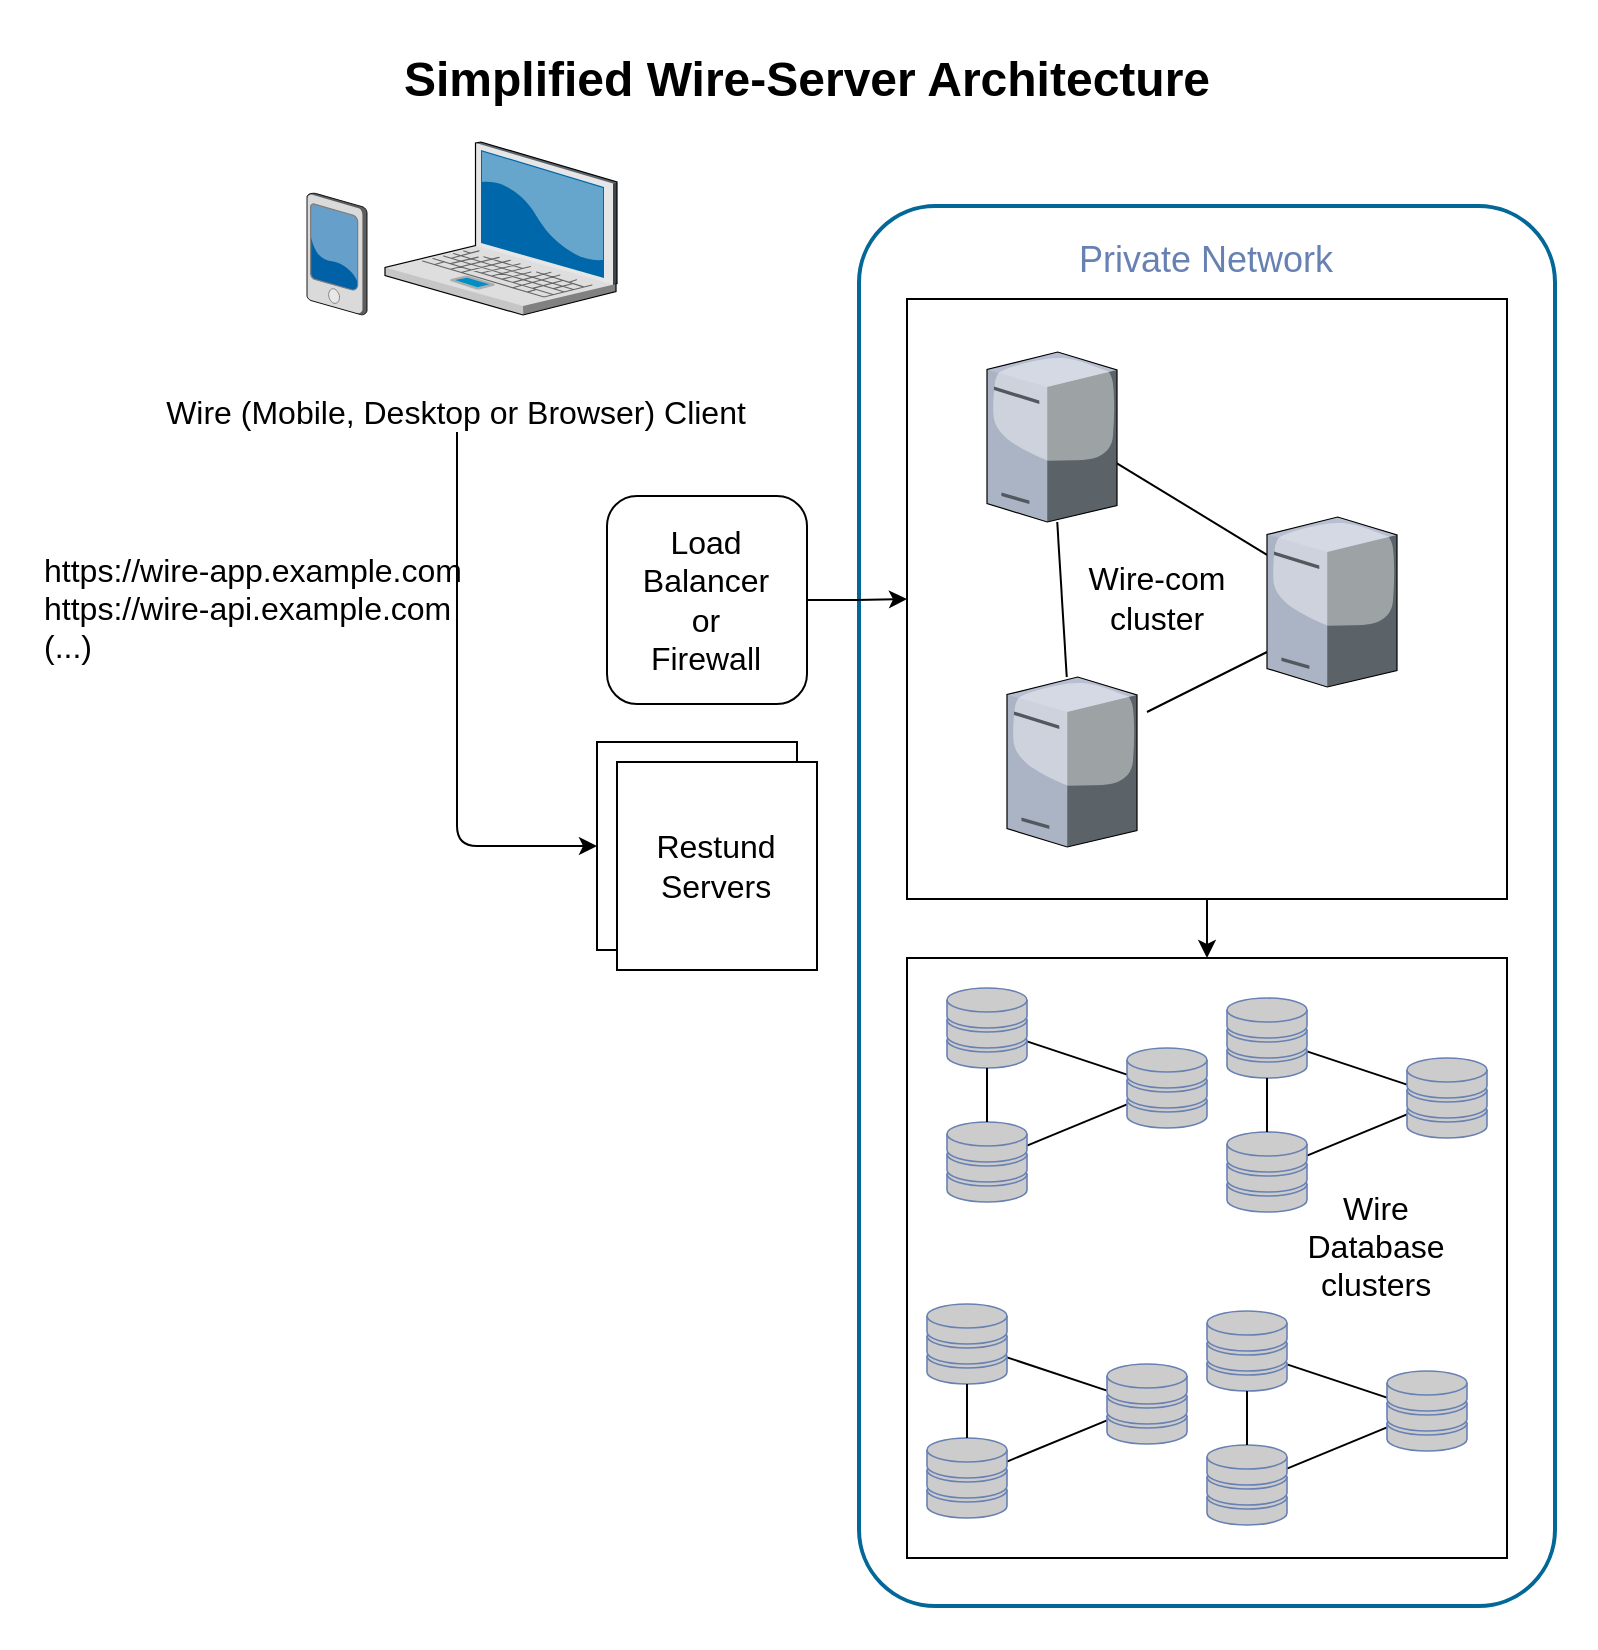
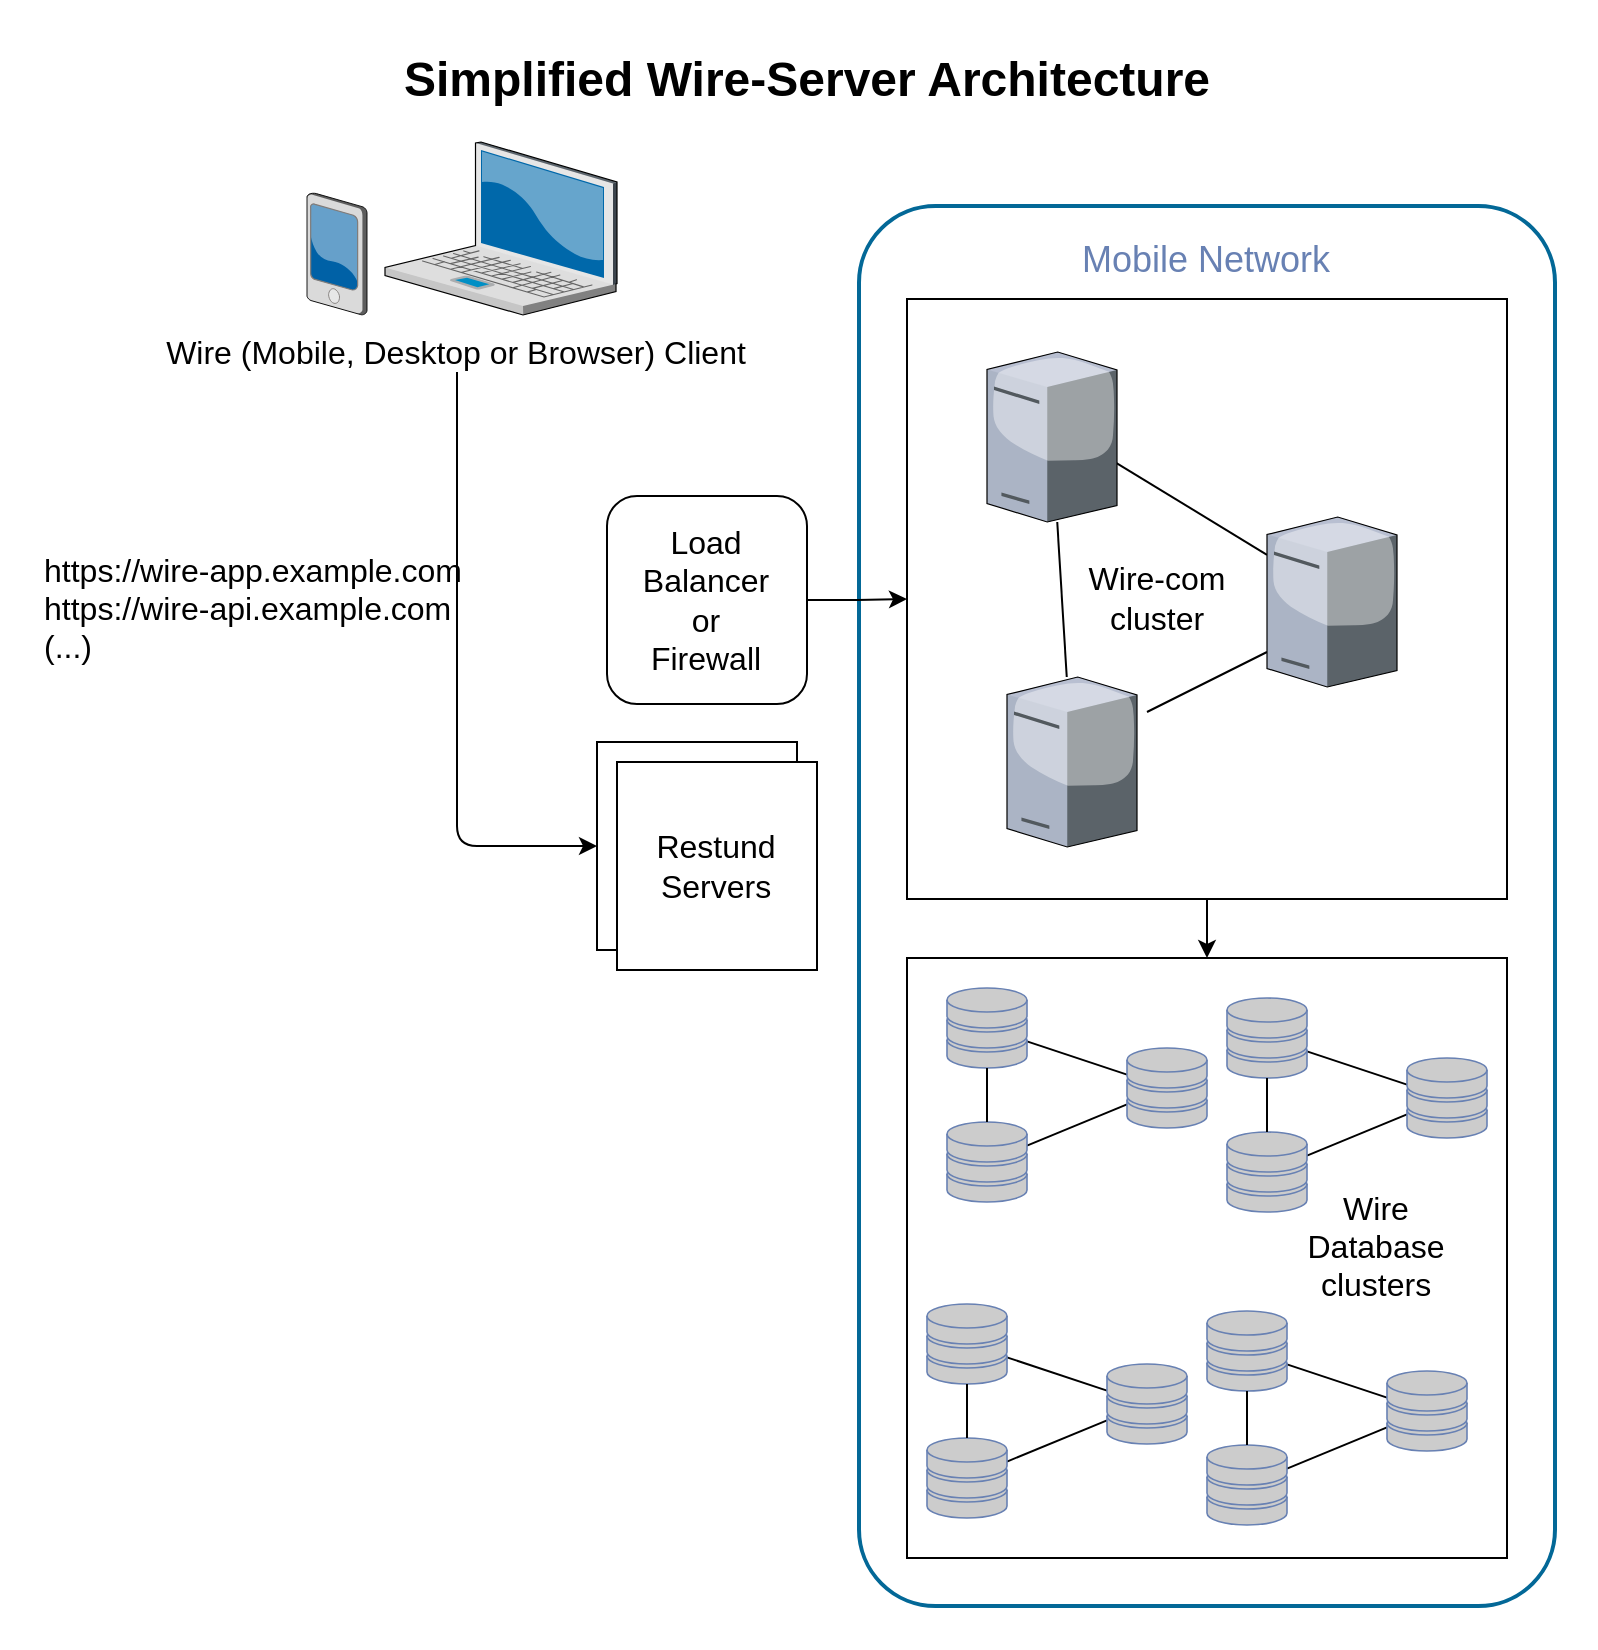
  <mxCell id="0" style=";html=1;" />
  <mxCell id="1" style=";html=1;" parent="0" />
  <mxCell id="2" value="" style="whiteSpace=wrap;html=1;aspect=fixed;" vertex="1" parent="1"><mxGeometry x="453" y="478.5" width="300" height="300" as="geometry" /></mxCell>
  <mxCell id="3" value="" style="rounded=0;orthogonalLoop=1;jettySize=auto;html=1;endArrow=none;endFill=0;" edge="1" parent="1" source="8" target="11"><mxGeometry relative="1" as="geometry"><mxPoint x="553" y="652.071" as="sourcePoint" /><mxPoint x="593" y="634.929" as="targetPoint" /></mxGeometry></mxCell>
  <mxCell id="4" value="" style="verticalLabelPosition=bottom;aspect=fixed;html=1;verticalAlign=top;strokeColor=none;shape=mxgraph.citrix.laptop_2;fillColor=#66B2FF;gradientColor=#0066CC;fontSize=14;" parent="1" vertex="1"><mxGeometry x="192" y="70.5" width="116" height="86.5" as="geometry" /></mxCell>
  <mxCell id="5" value="" style="verticalLabelPosition=bottom;aspect=fixed;html=1;verticalAlign=top;strokeColor=none;shape=mxgraph.citrix.pda;fillColor=#66B2FF;gradientColor=#0066CC;fontSize=14;" parent="1" vertex="1"><mxGeometry x="153" y="96" width="30" height="61" as="geometry" /></mxCell>
  <mxCell id="6" value="Simplified Wire-Server Architecture" style="text;strokeColor=none;fillColor=none;html=1;fontSize=24;fontStyle=1;verticalAlign=middle;align=center;" parent="1" vertex="1"><mxGeometry x="88" y="20" width="630" height="40" as="geometry" /></mxCell>
- <mxCell id="7" value="&lt;font style=&quot;font-size: 18px&quot; face=&quot;Helvetica&quot;&gt;Private Network&lt;/font&gt;" style="rounded=1;whiteSpace=wrap;html=1;shadow=0;comic=0;strokeColor=#036897;strokeWidth=2;fillColor=none;fontFamily=Verdana;fontSize=28;fontColor=#6881B3;align=center;arcSize=11;verticalAlign=top;" vertex="1" parent="1"><mxGeometry x="429" y="102.5" width="348" height="700" as="geometry" /></mxCell>
+ <mxCell id="7" value="&lt;font style=&quot;font-size: 18px&quot; face=&quot;Helvetica&quot;&gt;Mobile Network&lt;/font&gt;" style="rounded=1;whiteSpace=wrap;html=1;shadow=0;comic=0;strokeColor=#036897;strokeWidth=2;fillColor=none;fontFamily=Verdana;fontSize=28;fontColor=#6881B3;align=center;arcSize=11;verticalAlign=top;" vertex="1" parent="1"><mxGeometry x="429" y="102.5" width="348" height="700" as="geometry" /></mxCell>
  <mxCell id="8" value="" style="fontColor=#0066CC;verticalAlign=top;verticalLabelPosition=bottom;labelPosition=center;align=center;html=1;fillColor=#CCCCCC;strokeColor=#6881B3;gradientColor=none;gradientDirection=north;strokeWidth=2;shape=mxgraph.networks.storage;rounded=0;shadow=0;comic=0;" vertex="1" parent="1"><mxGeometry x="473" y="493.5" width="40" height="40" as="geometry" /></mxCell>
  <mxCell id="9" value="" style="rounded=0;orthogonalLoop=1;jettySize=auto;html=1;endArrow=none;endFill=0;" edge="1" parent="1" source="10" target="11"><mxGeometry relative="1" as="geometry" /></mxCell>
  <mxCell id="10" value="" style="fontColor=#0066CC;verticalAlign=top;verticalLabelPosition=bottom;labelPosition=center;align=center;html=1;fillColor=#CCCCCC;strokeColor=#6881B3;gradientColor=none;gradientDirection=north;strokeWidth=2;shape=mxgraph.networks.storage;rounded=0;shadow=0;comic=0;" vertex="1" parent="1"><mxGeometry x="473" y="560.5" width="40" height="40" as="geometry" /></mxCell>
  <mxCell id="11" value="" style="fontColor=#0066CC;verticalAlign=top;verticalLabelPosition=bottom;labelPosition=center;align=center;html=1;fillColor=#CCCCCC;strokeColor=#6881B3;gradientColor=none;gradientDirection=north;strokeWidth=2;shape=mxgraph.networks.storage;rounded=0;shadow=0;comic=0;" vertex="1" parent="1"><mxGeometry x="563" y="523.5" width="40" height="40" as="geometry" /></mxCell>
  <mxCell id="12" value="" style="rounded=0;orthogonalLoop=1;jettySize=auto;html=1;endArrow=none;endFill=0;" edge="1" parent="1" source="10" target="8"><mxGeometry relative="1" as="geometry"><mxPoint x="563" y="662.071" as="sourcePoint" /><mxPoint x="603" y="644.929" as="targetPoint" /></mxGeometry></mxCell>
  <mxCell id="13" value="&lt;div&gt;Wire&lt;/div&gt;&lt;div&gt;Database clusters&lt;/div&gt;" style="text;html=1;strokeColor=none;fillColor=none;align=center;verticalAlign=middle;whiteSpace=wrap;rounded=0;fontSize=16;" vertex="1" parent="1"><mxGeometry x="668" y="612.5" width="40" height="20" as="geometry" /></mxCell>
  <mxCell id="14" value="" style="whiteSpace=wrap;html=1;aspect=fixed;" vertex="1" parent="1"><mxGeometry x="453" y="149" width="300" height="300" as="geometry" /></mxCell>
  <mxCell id="15" value="" style="rounded=0;orthogonalLoop=1;jettySize=auto;html=1;endArrow=none;endFill=0;exitX=0.908;exitY=0.612;exitDx=0;exitDy=0;exitPerimeter=0;" edge="1" parent="1" source="21"><mxGeometry relative="1" as="geometry"><mxPoint x="573" y="248.594" as="sourcePoint" /><mxPoint x="633" y="276.906" as="targetPoint" /></mxGeometry></mxCell>
  <mxCell id="16" value="" style="rounded=0;orthogonalLoop=1;jettySize=auto;html=1;endArrow=none;endFill=0;" edge="1" parent="1"><mxGeometry relative="1" as="geometry"><mxPoint x="573" y="355.5" as="sourcePoint" /><mxPoint x="633" y="325.5" as="targetPoint" /></mxGeometry></mxCell>
  <mxCell id="17" value="" style="rounded=0;orthogonalLoop=1;jettySize=auto;html=1;endArrow=none;endFill=0;" edge="1" parent="1" source="20" target="21"><mxGeometry relative="1" as="geometry"><mxPoint x="523" y="330.5" as="sourcePoint" /><mxPoint x="523" y="275" as="targetPoint" /></mxGeometry></mxCell>
  <mxCell id="18" value="Wire-com cluster" style="text;html=1;strokeColor=none;fillColor=none;align=center;verticalAlign=middle;whiteSpace=wrap;rounded=0;fontSize=16;" vertex="1" parent="1"><mxGeometry x="525.5" y="289" width="105" height="20" as="geometry" /></mxCell>
  <mxCell id="19" value="" style="verticalLabelPosition=bottom;aspect=fixed;html=1;verticalAlign=top;strokeColor=none;shape=mxgraph.citrix.tower_server;rounded=0;shadow=0;comic=0;fontFamily=Verdana;" vertex="1" parent="1"><mxGeometry x="633" y="258" width="65" height="85" as="geometry" /></mxCell>
  <mxCell id="20" value="" style="verticalLabelPosition=bottom;aspect=fixed;html=1;verticalAlign=top;strokeColor=none;shape=mxgraph.citrix.tower_server;rounded=0;shadow=0;comic=0;fontFamily=Verdana;" vertex="1" parent="1"><mxGeometry x="503" y="338" width="65" height="85" as="geometry" /></mxCell>
  <mxCell id="21" value="" style="verticalLabelPosition=bottom;aspect=fixed;html=1;verticalAlign=top;strokeColor=none;shape=mxgraph.citrix.tower_server;rounded=0;shadow=0;comic=0;fontFamily=Verdana;" vertex="1" parent="1"><mxGeometry x="493" y="175.5" width="65" height="85" as="geometry" /></mxCell>
  <mxCell id="22" value="" style="rounded=0;orthogonalLoop=1;jettySize=auto;html=1;endArrow=none;endFill=0;" edge="1" parent="1" source="23" target="26"><mxGeometry relative="1" as="geometry"><mxPoint x="683" y="813.571" as="sourcePoint" /><mxPoint x="723" y="796.429" as="targetPoint" /></mxGeometry></mxCell>
  <mxCell id="23" value="" style="fontColor=#0066CC;verticalAlign=top;verticalLabelPosition=bottom;labelPosition=center;align=center;html=1;fillColor=#CCCCCC;strokeColor=#6881B3;gradientColor=none;gradientDirection=north;strokeWidth=2;shape=mxgraph.networks.storage;rounded=0;shadow=0;comic=0;" vertex="1" parent="1"><mxGeometry x="603" y="655" width="40" height="40" as="geometry" /></mxCell>
  <mxCell id="24" value="" style="rounded=0;orthogonalLoop=1;jettySize=auto;html=1;endArrow=none;endFill=0;" edge="1" parent="1" source="25" target="26"><mxGeometry relative="1" as="geometry" /></mxCell>
  <mxCell id="25" value="" style="fontColor=#0066CC;verticalAlign=top;verticalLabelPosition=bottom;labelPosition=center;align=center;html=1;fillColor=#CCCCCC;strokeColor=#6881B3;gradientColor=none;gradientDirection=north;strokeWidth=2;shape=mxgraph.networks.storage;rounded=0;shadow=0;comic=0;" vertex="1" parent="1"><mxGeometry x="603" y="722" width="40" height="40" as="geometry" /></mxCell>
  <mxCell id="26" value="" style="fontColor=#0066CC;verticalAlign=top;verticalLabelPosition=bottom;labelPosition=center;align=center;html=1;fillColor=#CCCCCC;strokeColor=#6881B3;gradientColor=none;gradientDirection=north;strokeWidth=2;shape=mxgraph.networks.storage;rounded=0;shadow=0;comic=0;" vertex="1" parent="1"><mxGeometry x="693" y="685" width="40" height="40" as="geometry" /></mxCell>
  <mxCell id="27" value="" style="rounded=0;orthogonalLoop=1;jettySize=auto;html=1;endArrow=none;endFill=0;" edge="1" parent="1" source="25" target="23"><mxGeometry relative="1" as="geometry"><mxPoint x="693" y="823.571" as="sourcePoint" /><mxPoint x="733" y="806.429" as="targetPoint" /></mxGeometry></mxCell>
  <mxCell id="28" value="" style="rounded=0;orthogonalLoop=1;jettySize=auto;html=1;endArrow=none;endFill=0;" edge="1" parent="1" source="29" target="32"><mxGeometry relative="1" as="geometry"><mxPoint x="543" y="810.071" as="sourcePoint" /><mxPoint x="583" y="792.929" as="targetPoint" /></mxGeometry></mxCell>
  <mxCell id="29" value="" style="fontColor=#0066CC;verticalAlign=top;verticalLabelPosition=bottom;labelPosition=center;align=center;html=1;fillColor=#CCCCCC;strokeColor=#6881B3;gradientColor=none;gradientDirection=north;strokeWidth=2;shape=mxgraph.networks.storage;rounded=0;shadow=0;comic=0;" vertex="1" parent="1"><mxGeometry x="463" y="651.5" width="40" height="40" as="geometry" /></mxCell>
  <mxCell id="30" value="" style="rounded=0;orthogonalLoop=1;jettySize=auto;html=1;endArrow=none;endFill=0;" edge="1" parent="1" source="31" target="32"><mxGeometry relative="1" as="geometry" /></mxCell>
  <mxCell id="31" value="" style="fontColor=#0066CC;verticalAlign=top;verticalLabelPosition=bottom;labelPosition=center;align=center;html=1;fillColor=#CCCCCC;strokeColor=#6881B3;gradientColor=none;gradientDirection=north;strokeWidth=2;shape=mxgraph.networks.storage;rounded=0;shadow=0;comic=0;" vertex="1" parent="1"><mxGeometry x="463" y="718.5" width="40" height="40" as="geometry" /></mxCell>
  <mxCell id="32" value="" style="fontColor=#0066CC;verticalAlign=top;verticalLabelPosition=bottom;labelPosition=center;align=center;html=1;fillColor=#CCCCCC;strokeColor=#6881B3;gradientColor=none;gradientDirection=north;strokeWidth=2;shape=mxgraph.networks.storage;rounded=0;shadow=0;comic=0;" vertex="1" parent="1"><mxGeometry x="553" y="681.5" width="40" height="40" as="geometry" /></mxCell>
  <mxCell id="33" value="" style="rounded=0;orthogonalLoop=1;jettySize=auto;html=1;endArrow=none;endFill=0;" edge="1" parent="1" source="31" target="29"><mxGeometry relative="1" as="geometry"><mxPoint x="553" y="820.071" as="sourcePoint" /><mxPoint x="593" y="802.929" as="targetPoint" /></mxGeometry></mxCell>
  <mxCell id="34" value="" style="rounded=0;orthogonalLoop=1;jettySize=auto;html=1;endArrow=none;endFill=0;" edge="1" parent="1" source="35" target="38"><mxGeometry relative="1" as="geometry"><mxPoint x="693" y="657.071" as="sourcePoint" /><mxPoint x="733" y="639.929" as="targetPoint" /></mxGeometry></mxCell>
  <mxCell id="35" value="" style="fontColor=#0066CC;verticalAlign=top;verticalLabelPosition=bottom;labelPosition=center;align=center;html=1;fillColor=#CCCCCC;strokeColor=#6881B3;gradientColor=none;gradientDirection=north;strokeWidth=2;shape=mxgraph.networks.storage;rounded=0;shadow=0;comic=0;" vertex="1" parent="1"><mxGeometry x="613" y="498.5" width="40" height="40" as="geometry" /></mxCell>
  <mxCell id="36" value="" style="rounded=0;orthogonalLoop=1;jettySize=auto;html=1;endArrow=none;endFill=0;" edge="1" parent="1" source="37" target="38"><mxGeometry relative="1" as="geometry" /></mxCell>
  <mxCell id="37" value="" style="fontColor=#0066CC;verticalAlign=top;verticalLabelPosition=bottom;labelPosition=center;align=center;html=1;fillColor=#CCCCCC;strokeColor=#6881B3;gradientColor=none;gradientDirection=north;strokeWidth=2;shape=mxgraph.networks.storage;rounded=0;shadow=0;comic=0;" vertex="1" parent="1"><mxGeometry x="613" y="565.5" width="40" height="40" as="geometry" /></mxCell>
  <mxCell id="38" value="" style="fontColor=#0066CC;verticalAlign=top;verticalLabelPosition=bottom;labelPosition=center;align=center;html=1;fillColor=#CCCCCC;strokeColor=#6881B3;gradientColor=none;gradientDirection=north;strokeWidth=2;shape=mxgraph.networks.storage;rounded=0;shadow=0;comic=0;" vertex="1" parent="1"><mxGeometry x="703" y="528.5" width="40" height="40" as="geometry" /></mxCell>
  <mxCell id="39" value="" style="rounded=0;orthogonalLoop=1;jettySize=auto;html=1;endArrow=none;endFill=0;" edge="1" parent="1" source="37" target="35"><mxGeometry relative="1" as="geometry"><mxPoint x="703" y="667.071" as="sourcePoint" /><mxPoint x="743" y="649.929" as="targetPoint" /></mxGeometry></mxCell>
  <mxCell id="40" value="" style="edgeStyle=orthogonalEdgeStyle;rounded=0;orthogonalLoop=1;jettySize=auto;html=1;endArrow=classic;endFill=1;fontSize=16;" edge="1" parent="1" source="41" target="14"><mxGeometry relative="1" as="geometry" /></mxCell>
  <mxCell id="41" value="&lt;div&gt;Load Balancer &lt;br&gt;or&lt;br&gt;Firewall&lt;br&gt;&lt;/div&gt;" style="whiteSpace=wrap;html=1;fontSize=16;rounded=1;" vertex="1" parent="1"><mxGeometry x="303" y="247.5" width="100" height="104" as="geometry" /></mxCell>
  <mxCell id="42" value="Restund Servers" style="rounded=0;whiteSpace=wrap;html=1;fontSize=16;" vertex="1" parent="1"><mxGeometry x="298" y="370.5" width="100" height="104" as="geometry" /></mxCell>
  <mxCell id="43" value="" style="endArrow=classic;html=1;fontSize=16;" edge="1" parent="1" source="14" target="2"><mxGeometry width="50" height="50" relative="1" as="geometry"><mxPoint x="-107" y="550.5" as="sourcePoint" /><mxPoint x="-57" y="500.5" as="targetPoint" /></mxGeometry></mxCell>
  <mxCell id="44" value="Restund Servers" style="rounded=0;whiteSpace=wrap;html=1;fontSize=16;" vertex="1" parent="1"><mxGeometry x="308" y="380.5" width="100" height="104" as="geometry" /></mxCell>
  <mxCell id="45" value="https://wire-app.example.com&lt;br&gt;&lt;div&gt;https://wire-api.example.com&lt;/div&gt;(...)" style="text;html=1;fontSize=16;" vertex="1" parent="1"><mxGeometry x="20" y="269" width="250" height="30" as="geometry" /></mxCell>
- <mxCell id="46" value="Wire (Mobile, Desktop or Browser) Client" style="text;html=1;strokeColor=none;fillColor=none;align=center;verticalAlign=middle;whiteSpace=wrap;rounded=0;fontSize=16;" vertex="1" parent="1"><mxGeometry x="68" y="195.5" width="320" height="20" as="geometry" /></mxCell>
+ <mxCell id="46" value="Wire (Mobile, Desktop or Browser) Client" style="text;html=1;strokeColor=none;fillColor=none;align=center;verticalAlign=middle;whiteSpace=wrap;rounded=0;fontSize=16;" vertex="1" parent="1"><mxGeometry x="68" y="165.5" width="320" height="20" as="geometry" /></mxCell>
  <mxCell id="47" value="" style="endArrow=classic;html=1;fontSize=16;exitX=0.5;exitY=1;exitDx=0;exitDy=0;entryX=0;entryY=0.5;entryDx=0;entryDy=0;edgeStyle=orthogonalEdgeStyle;" edge="1" parent="1" source="46" target="42"><mxGeometry width="50" height="50" relative="1" as="geometry"><mxPoint x="207" y="323" as="sourcePoint" /><mxPoint x="282" y="438" as="targetPoint" /></mxGeometry></mxCell>
